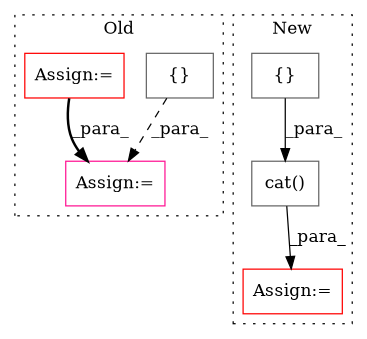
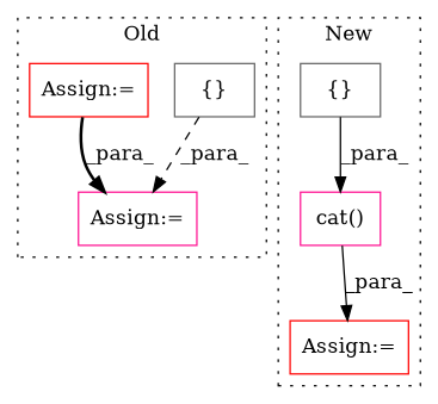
  digraph {
    node [a=68 l=3 shape=box color=gray40]
    edge [style=solid]
    n1 [a=59 l="1,0" label="{}" s="3399,3410"]
    n2 [label="Assign:=" s=3482 color=deeppink]
    n3 [label="Assign:=" s=3340 color=red]
-   n4 [a=75 l="10,8" label="cat()" s="5057,5078"]
+   n4 [a=75 l="10,8" label="cat()" s="5057,5078" color=deeppink]
    n5 [label="Assign:=" s=5054 color=red]
    n6 [a=59 l="2,1" label="{}" s="4804,4804"]
    subgraph cluster_1 {
      label=Old
      style=dotted
      n1
      n2
      n3
    }
    subgraph cluster_2 {
      label=New
      style=dotted
      n4
      n5
      n6
    }
    n1 -> n2 [label=_para_ style=dashed]
    n3 -> n2 [label=_para_ style=bold]
    n4 -> n5 [label=_para_]
    n6 -> n4 [label=_para_]
  }
